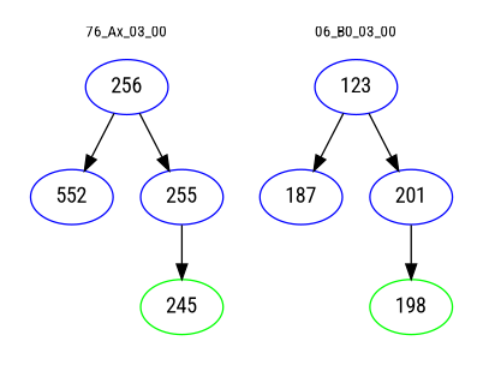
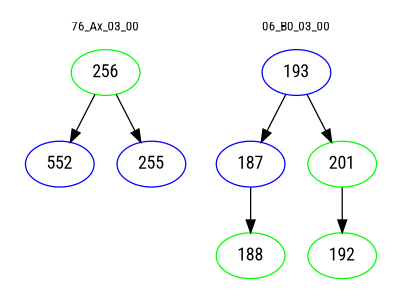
  digraph {
    fontname="Roboto Condensed"
    node [color=blue fontname="Roboto Condensed"]
    edge [color=black fontname="Roboto Condensed"]
-   n1 [label=256]
+   n1 [color=green label=256]
    n2 [label=552]
    n3 [label=255]
-   n4 [color=green label=245]
-   n5 [label=123]
+   n5 [label=193]
    n6 [label=187]
-   n7 [label=201]
-   n9 [color=green label=198]
+   n7 [color=green label=201]
+   n8 [color=green label=188]
+   n9 [color=green label=192]
    subgraph cluster_1 {
      color=white
      fontsize=10
      label="76_Ax_03_00"
      n1
      n2
      n3
-     n4
    }
    subgraph cluster_2 {
      color=white
      fontsize=10
      label="06_B0_03_00"
      n5
      n6
      n7
+     n8
      n9
    }
    n1 -> n2
    n1 -> n3
-   n3 -> n4
    n5 -> n6
    n5 -> n7
+   n6 -> n8
    n7 -> n9
  }
